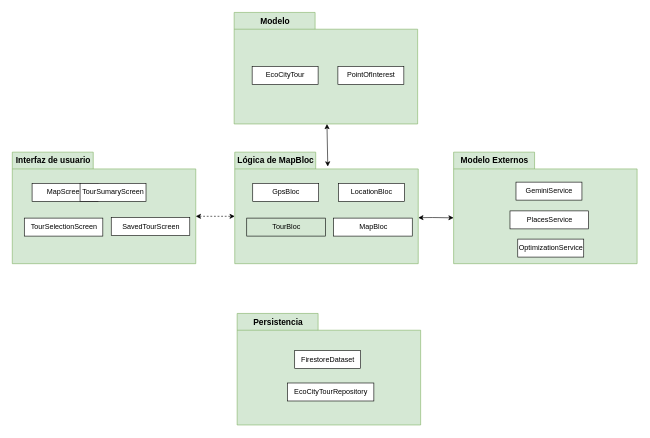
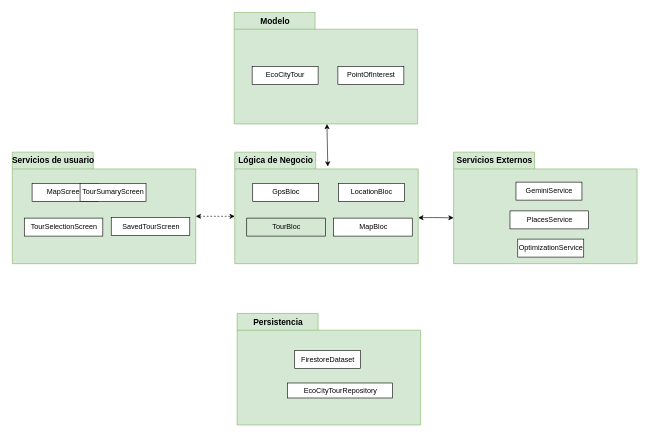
  <mxCell id="0" />
  <mxCell id="1" parent="0" />
  <mxCell id="2" style="edgeStyle=none;html=1;exitX=0;exitY=0;exitDx=306;exitDy=107;exitPerimeter=0;entryX=0;entryY=0;entryDx=0;entryDy=107;entryPerimeter=0;startArrow=classic;startFill=1;dashed=1;" parent="1" source="3" target="9" edge="1"><mxGeometry relative="1" as="geometry" /></mxCell>
- <mxCell id="3" value="&lt;font style=&quot;font-size: 14px;&quot;&gt;Interfaz de usuario&lt;/font&gt;" style="shape=folder;fontStyle=1;tabWidth=135;tabHeight=28;tabPosition=left;html=1;boundedLbl=1;labelInHeader=1;container=1;collapsible=0;recursiveResize=0;fillColor=#d5e8d4;strokeColor=#82b366;" parent="1" vertex="1"><mxGeometry x="20" y="253" width="306" height="186" as="geometry" /></mxCell>
+ <mxCell id="3" value="&lt;font style=&quot;font-size: 14px;&quot;&gt;Servicios de usuario&lt;/font&gt;" style="shape=folder;fontStyle=1;tabWidth=135;tabHeight=28;tabPosition=left;html=1;boundedLbl=1;labelInHeader=1;container=1;collapsible=0;recursiveResize=0;fillColor=#d5e8d4;strokeColor=#82b366;" parent="1" vertex="1"><mxGeometry x="20" y="253" width="306" height="186" as="geometry" /></mxCell>
  <mxCell id="4" value="MapScreen" style="html=1;" parent="3" vertex="1"><mxGeometry width="110" height="30" relative="1" as="geometry"><mxPoint x="33" y="52" as="offset" /></mxGeometry></mxCell>
  <mxCell id="5" value="TourSumaryScreen" style="html=1;" parent="3" vertex="1"><mxGeometry x="113" y="52" width="110" height="30" as="geometry" /></mxCell>
  <mxCell id="6" value="TourSelectionScreen" style="html=1;" parent="3" vertex="1"><mxGeometry x="20" y="110" width="131" height="30" as="geometry" /></mxCell>
  <mxCell id="7" value="SavedTourScreen" style="html=1;" parent="3" vertex="1"><mxGeometry x="165" y="109" width="131" height="30" as="geometry" /></mxCell>
  <mxCell id="8" style="edgeStyle=none;html=1;startArrow=classic;startFill=1;" parent="1" edge="1"><mxGeometry relative="1" as="geometry"><mxPoint x="697" y="362.392" as="sourcePoint" /><mxPoint x="756" y="362.571" as="targetPoint" /><Array as="points"><mxPoint x="720" y="362" /></Array></mxGeometry></mxCell>
- <mxCell id="9" value="&lt;font style=&quot;font-size: 14px;&quot;&gt;Lógica de MapBloc&lt;/font&gt;" style="shape=folder;fontStyle=1;tabWidth=135;tabHeight=28;tabPosition=left;html=1;boundedLbl=1;labelInHeader=1;container=1;collapsible=0;recursiveResize=0;fillColor=#d5e8d4;strokeColor=#82b366;" parent="1" vertex="1"><mxGeometry x="391" y="253" width="306" height="186" as="geometry" /></mxCell>
+ <mxCell id="9" value="&lt;font style=&quot;font-size: 14px;&quot;&gt;Lógica de Negocio&lt;/font&gt;" style="shape=folder;fontStyle=1;tabWidth=135;tabHeight=28;tabPosition=left;html=1;boundedLbl=1;labelInHeader=1;container=1;collapsible=0;recursiveResize=0;fillColor=#d5e8d4;strokeColor=#82b366;" parent="1" vertex="1"><mxGeometry x="391" y="253" width="306" height="186" as="geometry" /></mxCell>
  <mxCell id="10" value="GpsBloc" style="html=1;" parent="9" vertex="1"><mxGeometry width="110" height="30" relative="1" as="geometry"><mxPoint x="30" y="52" as="offset" /></mxGeometry></mxCell>
  <mxCell id="11" value="LocationBloc" style="html=1;" parent="9" vertex="1"><mxGeometry x="173" y="52" width="110" height="30" as="geometry" /></mxCell>
  <mxCell id="12" value="TourBloc" style="html=1;fillColor=#d5e8d4;" parent="9" vertex="1"><mxGeometry x="20" y="110" width="131" height="30" as="geometry" /></mxCell>
  <mxCell id="13" value="MapBloc" style="html=1;" parent="9" vertex="1"><mxGeometry x="165" y="110" width="131" height="30" as="geometry" /></mxCell>
- <mxCell id="14" value="&lt;font style=&quot;font-size: 14px;&quot;&gt;Modelo Externos&lt;/font&gt;" style="shape=folder;fontStyle=1;tabWidth=135;tabHeight=28;tabPosition=left;html=1;boundedLbl=1;labelInHeader=1;container=1;collapsible=0;recursiveResize=0;fillColor=#d5e8d4;strokeColor=#82b366;" parent="1" vertex="1"><mxGeometry x="756" y="253" width="306" height="186" as="geometry" /></mxCell>
+ <mxCell id="14" value="&lt;font style=&quot;font-size: 14px;&quot;&gt;Servicios Externos&lt;/font&gt;" style="shape=folder;fontStyle=1;tabWidth=135;tabHeight=28;tabPosition=left;html=1;boundedLbl=1;labelInHeader=1;container=1;collapsible=0;recursiveResize=0;fillColor=#d5e8d4;strokeColor=#82b366;" parent="1" vertex="1"><mxGeometry x="756" y="253" width="306" height="186" as="geometry" /></mxCell>
  <mxCell id="15" value="GeminiService" style="html=1;" parent="14" vertex="1"><mxGeometry width="110" height="30" relative="1" as="geometry"><mxPoint x="104" y="50" as="offset" /></mxGeometry></mxCell>
  <mxCell id="16" value="OptimizationService" style="html=1;" parent="14" vertex="1"><mxGeometry x="107" y="145" width="110" height="30" as="geometry" /></mxCell>
  <mxCell id="17" value="PlacesService" style="html=1;" parent="14" vertex="1"><mxGeometry x="94" y="98" width="131" height="30" as="geometry" /></mxCell>
  <mxCell id="18" style="edgeStyle=none;html=1;entryX=0.507;entryY=0.129;entryDx=0;entryDy=0;entryPerimeter=0;startArrow=classic;startFill=1;" edge="1" parent="1" source="19" target="9"><mxGeometry relative="1" as="geometry" /></mxCell>
  <mxCell id="19" value="&lt;font style=&quot;font-size: 14px;&quot;&gt;Modelo&lt;/font&gt;" style="shape=folder;fontStyle=1;tabWidth=135;tabHeight=28;tabPosition=left;html=1;boundedLbl=1;labelInHeader=1;container=1;collapsible=0;recursiveResize=0;fillColor=#d5e8d4;strokeColor=#82b366;" vertex="1" parent="1"><mxGeometry x="390" y="20" width="306" height="186" as="geometry" /></mxCell>
  <mxCell id="20" value="EcoCityTour" style="html=1;" vertex="1" parent="19"><mxGeometry width="110" height="30" relative="1" as="geometry"><mxPoint x="30" y="90" as="offset" /></mxGeometry></mxCell>
  <mxCell id="21" value="PointOfInterest" style="html=1;" vertex="1" parent="19"><mxGeometry x="173" y="90" width="110" height="30" as="geometry" /></mxCell>
  <mxCell id="22" value="&lt;font style=&quot;font-size: 14px;&quot;&gt;Persistencia&lt;/font&gt;" style="shape=folder;fontStyle=1;tabWidth=135;tabHeight=28;tabPosition=left;html=1;boundedLbl=1;labelInHeader=1;container=1;collapsible=0;recursiveResize=0;fillColor=#d5e8d4;strokeColor=#82b366;" vertex="1" parent="1"><mxGeometry x="395" y="522" width="306" height="186" as="geometry" /></mxCell>
  <mxCell id="23" value="FirestoreDataset" style="html=1;" vertex="1" parent="22"><mxGeometry width="110" height="30" relative="1" as="geometry"><mxPoint x="96" y="62" as="offset" /></mxGeometry></mxCell>
- <mxCell id="24" value="EcoCityTourRepository" style="html=1;" vertex="1" parent="22"><mxGeometry x="84" y="116" width="144" height="30" as="geometry" /></mxCell>
+ <mxCell id="24" value="EcoCityTourRepository" style="html=1;" vertex="1" parent="22"><mxGeometry x="84" y="116" width="175" height="25" as="geometry" /></mxCell>
